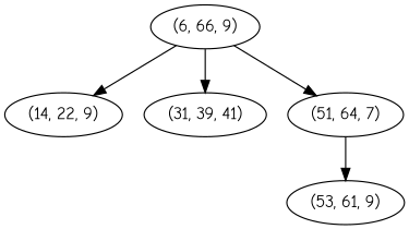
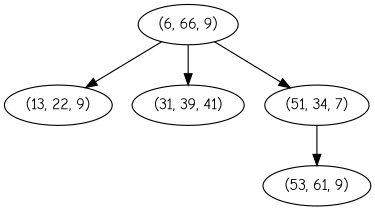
  digraph {
    fontname="Comic Neue"
    node [fontname="Comic Neue"]
    edge [fontname="Comic Neue"]
    n1 [label="(6, 66, 9)"]
-   "(13, 22, 9)" [label="(14, 22, 9)"]
+   "(13, 22, 9)"
    n3 [label="(31, 39, 41)"]
-   "(51, 64, 7)"
+   "(51, 64, 7)" [label="(51, 34, 7)"]
    "(53, 61, 9)"
    n1 -> "(13, 22, 9)"
    n1 -> n3
    n1 -> "(51, 64, 7)"
    "(51, 64, 7)" -> "(53, 61, 9)"
  }
